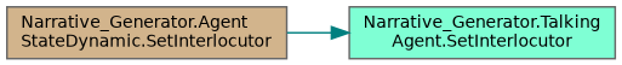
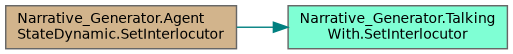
  digraph {
    rankdir=RL
    node [fontname=Helvetica fontsize=10 shape=box style=filled]
-   n1 [color=gray40 fillcolor=aquamarine fontcolor=black height=0.2 label="Narrative_Generator.Talking\lAgent.SetInterlocutor" width=0.4]
+   n1 [color=gray40 fillcolor=aquamarine fontcolor=black height=0.2 label="Narrative_Generator.Talking\lWith.SetInterlocutor" width=0.4]
    n2 [color=grey40 fillcolor=tan height=0.2 label="Narrative_Generator.Agent\lStateDynamic.SetInterlocutor" width=0.4]
    n1 -> n2 [color=teal dir=back fontname=Helvetica fontsize=10 labelfontname=Helvetica labelfontsize=10 style=solid]
  }
